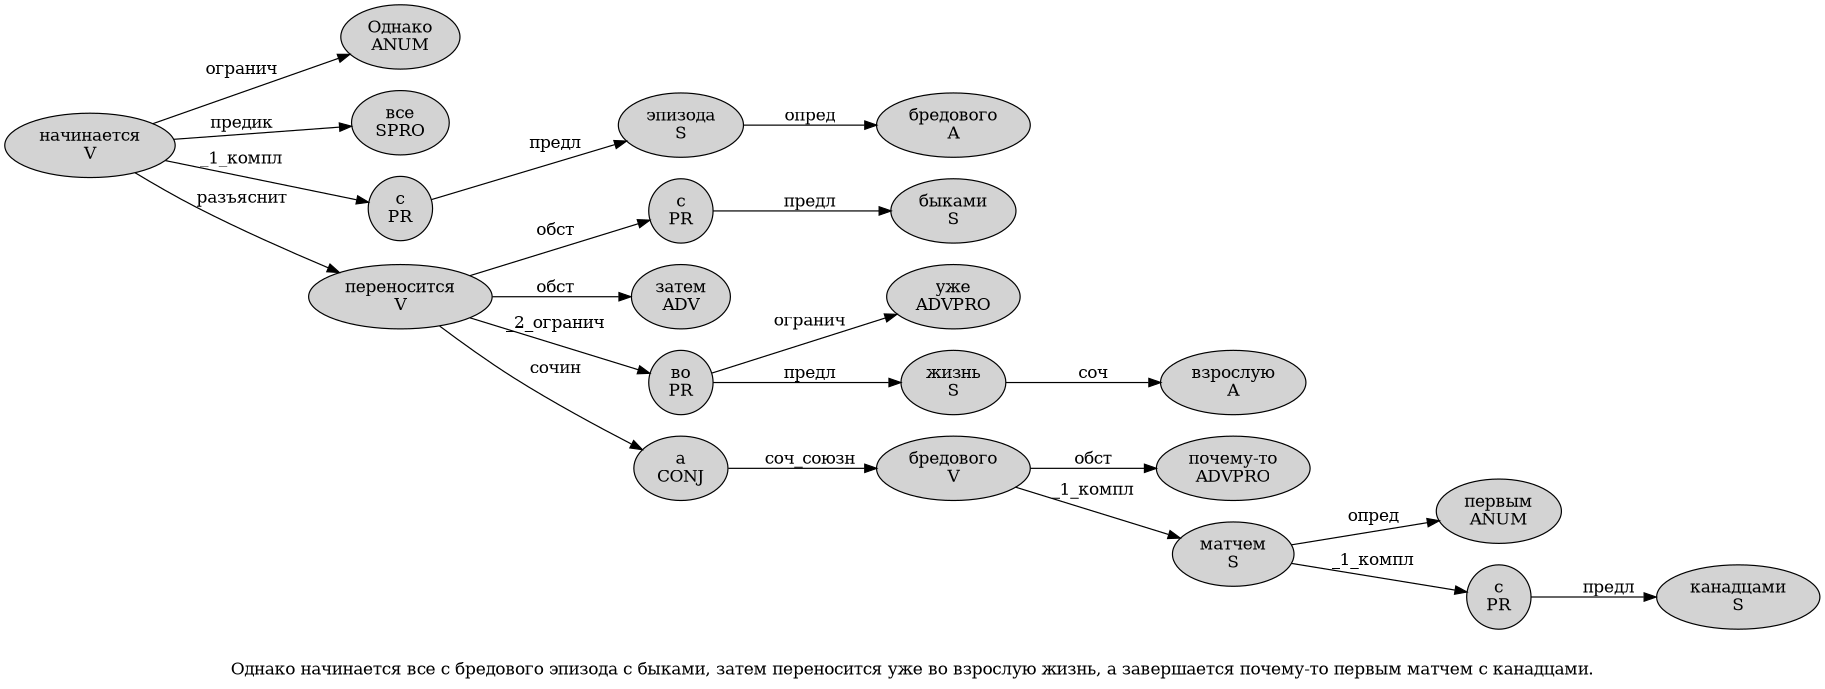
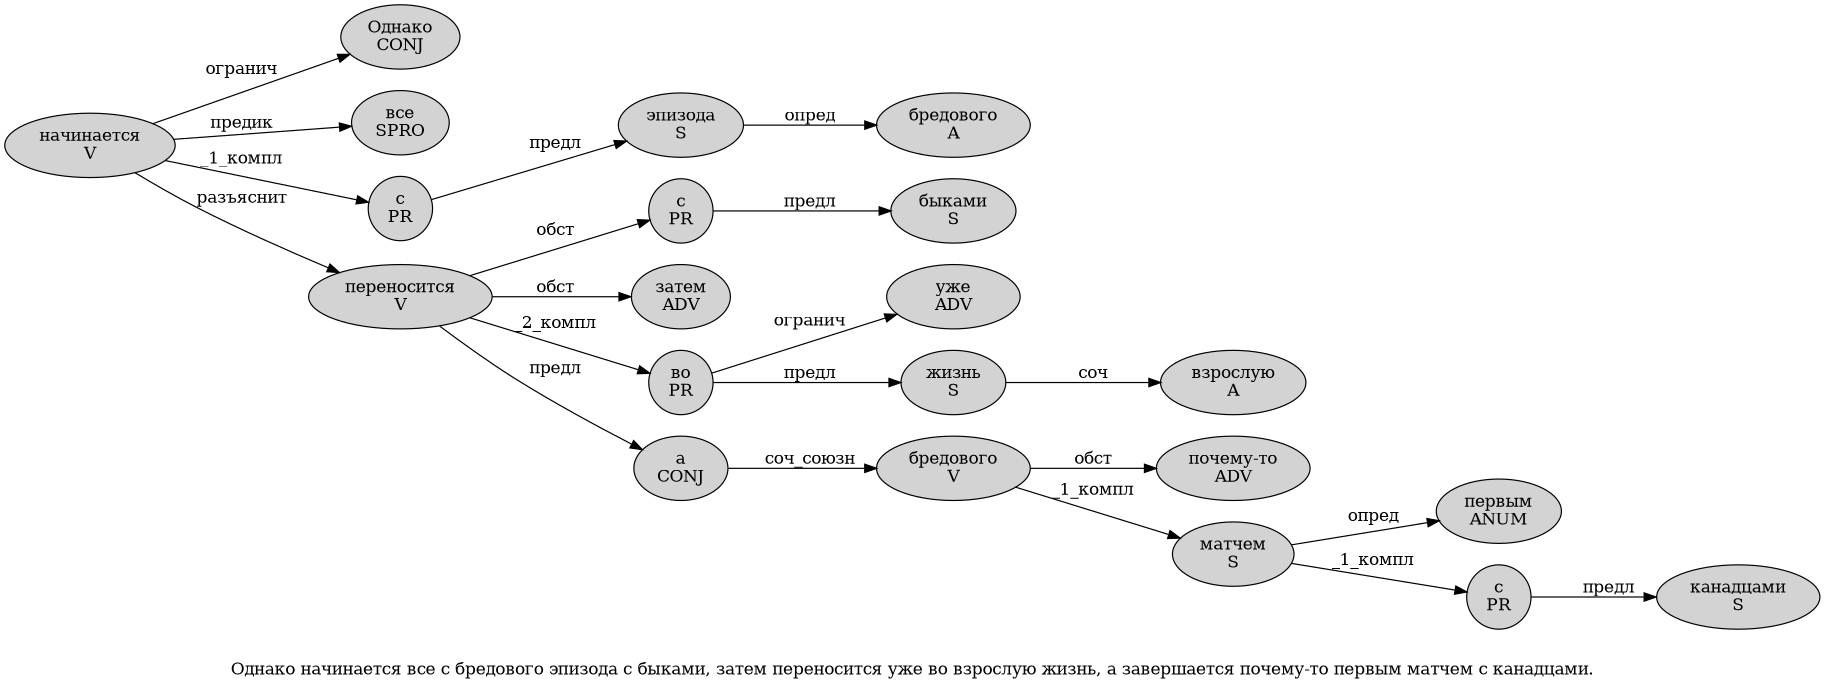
  digraph {
    label="Однако начинается все с бредового эпизода с быками, затем переносится уже во взрослую жизнь, а завершается почему-то первым матчем с канадцами."
    rankdir=LR
    node [fillcolor=lightgray penwidth=1 shape=ellipse style=filled]
-   n1 [label="Однако\nANUM"]
+   n1 [label="Однако\nCONJ"]
    n2 [label="начинается\nV"]
    n3 [label="все\nSPRO"]
    n4 [label="с\nPR"]
    n5 [label="переносится\nV"]
    n6 [label="эпизода\nS"]
    n7 [label="с\nPR"]
    n8 [label="затем\nADV"]
    n9 [label="во\nPR"]
    n10 [label="а\nCONJ"]
    n11 [label="бредового\nA"]
    n12 [label="быками\nS"]
-   n13 [label="уже\nADVPRO"]
+   n13 [label="уже\nADV"]
    n14 [label="жизнь\nS"]
    n15 [label="бредового\nV"]
    n16 [label="взрослую\nA"]
-   n17 [label="почему-то\nADVPRO"]
+   n17 [label="почему-то\nADV"]
    n18 [label="матчем\nS"]
    n19 [label="первым\nANUM"]
    n20 [label="с\nPR"]
    n21 [label="канадцами\nS"]
    n2 -> n1 [label="огранич"]
    n2 -> n3 [label="предик"]
    n2 -> n4 [label="_1_компл"]
    n2 -> n5 [label="разъяснит"]
    n4 -> n6 [label="предл"]
    n5 -> n7 [label="обст"]
    n5 -> n8 [label="обст"]
-   n5 -> n9 [label="_2_огранич"]
-   n5 -> n10 [label="сочин"]
+   n5 -> n9 [label="_2_компл"]
+   n5 -> n10 [label="предл"]
    n6 -> n11 [label="опред"]
    n7 -> n12 [label="предл"]
    n9 -> n13 [label="огранич"]
    n9 -> n14 [label="предл"]
    n10 -> n15 [label="соч_союзн"]
    n14 -> n16 [label="соч"]
    n15 -> n17 [label="обст"]
    n15 -> n18 [label="_1_компл"]
    n18 -> n19 [label="опред"]
    n18 -> n20 [label="_1_компл"]
    n20 -> n21 [label="предл"]
  }
